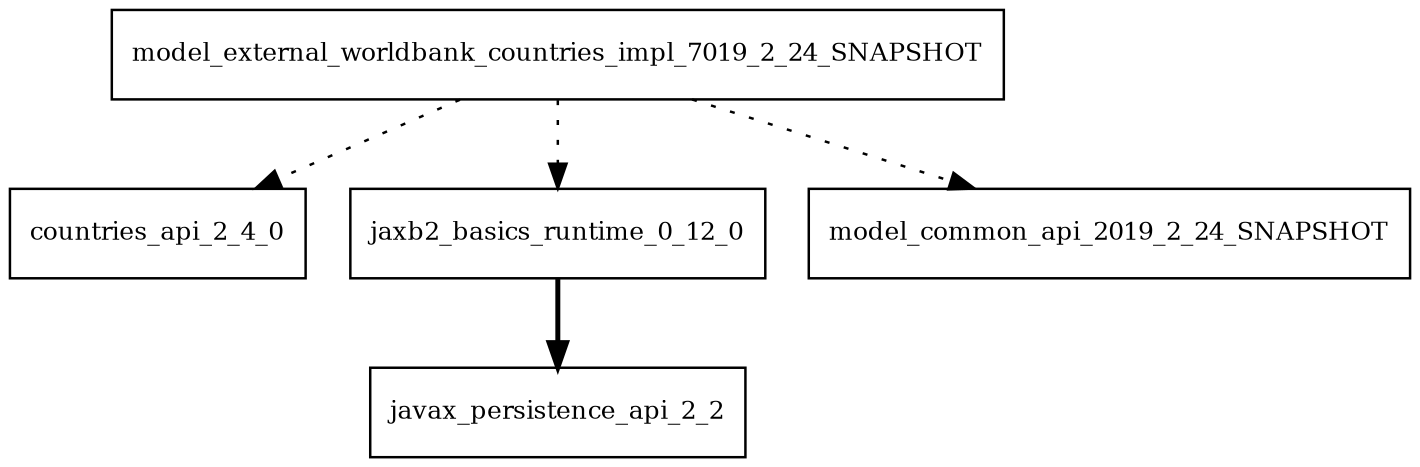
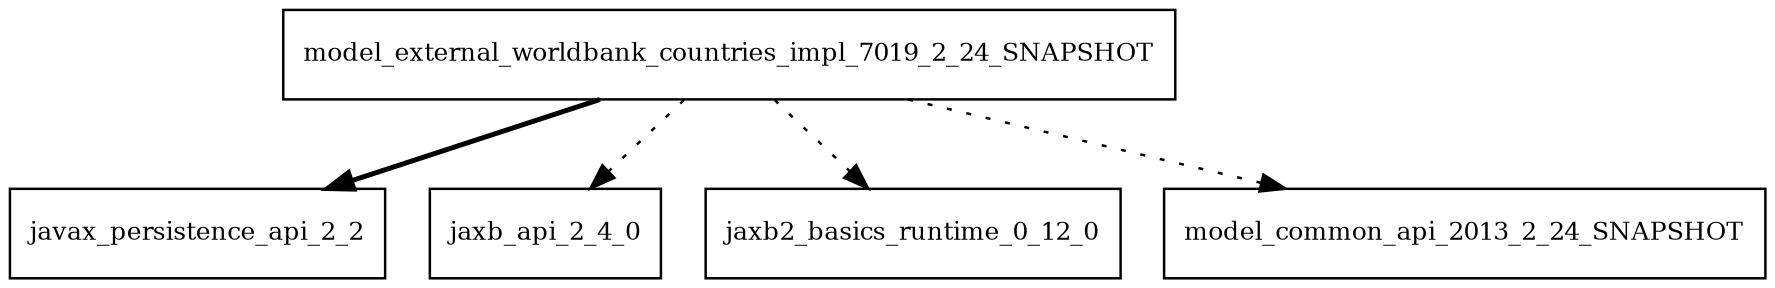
  digraph {
    node [fontsize=10.0 shape=box]
    edge [style=dotted]
    n1 [label=model_external_worldbank_countries_impl_7019_2_24_SNAPSHOT]
    javax_persistence_api_2_2
-   jaxb_api_2_4_0 [label=countries_api_2_4_0]
+   jaxb_api_2_4_0
    jaxb2_basics_runtime_0_12_0
-   model_common_api_2019_2_24_SNAPSHOT
-   jaxb2_basics_runtime_0_12_0 -> javax_persistence_api_2_2 [style=bold]
+   model_common_api_2019_2_24_SNAPSHOT [label=model_common_api_2013_2_24_SNAPSHOT]
+   n1 -> javax_persistence_api_2_2 [style=bold]
    n1 -> jaxb_api_2_4_0
    n1 -> jaxb2_basics_runtime_0_12_0
    n1 -> model_common_api_2019_2_24_SNAPSHOT
  }
